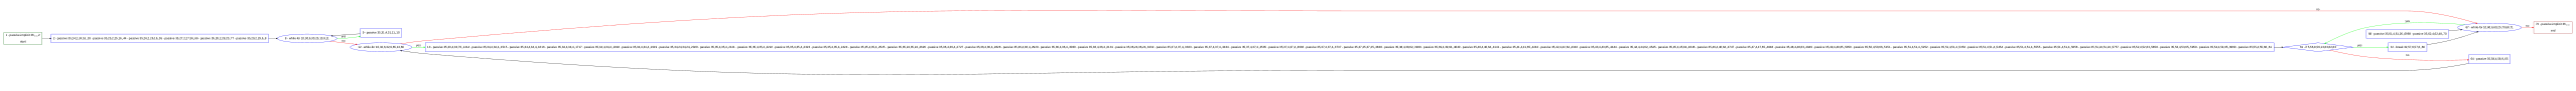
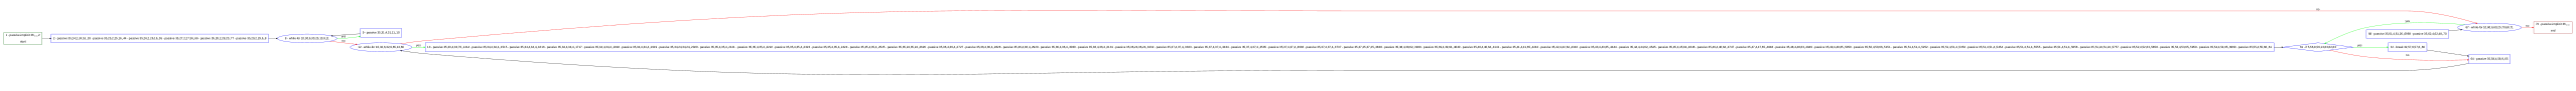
  digraph {
    bgcolor=white
    compound=true
    fillcolor="#FFFFCC"
    fontname=Arial
    fontsize=12
    pack=true
    packmode=clust
    rankdir=LR
    style="rounded,filled"
    node [color="#0000ff" compound=true fillcolor="#ffffff" fixedsize=false fontname=Arial fontsize=12 node_initialized=no shape=box style=filled]
    edge [arrowhead=normal arrowsize=0.5 arrowtail=none color="#000000" compound=true dir=forward fontcolor=black fontname=Arial fontsize=12]
    n1 [label="2 - passive 35,24,2,24,16,,33 - passive 35,25,2,25,16,,44 - passive 35,26,2,26,16,,55 - passive 35,27,2,27,36,,66 - passive 35,28,2,28,20,,77 - passive 35,29,2,29,6,,8"]
    n2 [label="8 - while-for 10,30,6,30,25,10,9,11" shape=oval]
    n3 [label="9 - passive 35,31,4,31,11,,10"]
    n4 [label="12 - while-for 10,32,6,32,9,65,13,66" shape=oval]
    n5 [color="#006400" label="1 - passive-implicit 36,,,,,,2\n\nstart"]
    n6 [label="13 - passive 35,33,4,33,70,,1414 - passive 35,34,4,34,4,,1515 - passive 35,34,4,34,4,,1616 - passive 35,34,4,34,4,,1717 - passive 35,34,4,34,4,,1818 - passive 35,34,4,34,4,,1919 - passive 35,34,24,34,24,,2020 - passive 35,35,4,35,4,,2121 - passive 35,35,4,35,4,,2222 - passive 35,35,4,35,4,,2323 - passive 35,35,4,35,4,,2424 - passive 35,35,4,35,4,,2525 - passive 35,35,24,35,24,,2626 - passive 35,36,4,36,4,,2727 - passive 35,36,4,36,4,,2828 - passive 35,36,4,36,4,,2929 - passive 35,36,4,36,4,,3030 - passive 35,36,4,36,4,,3131 - passive 35,36,24,36,24,,3232 - passive 35,37,4,37,4,,3333 - passive 35,37,4,37,4,,3434 - passive 35,37,4,37,4,,3535 - passive 35,37,4,37,4,,3636 - passive 35,37,4,37,4,,3737 - passive 35,37,25,37,25,,3838 - passive 35,38,4,38,62,,3939 - passive 35,39,4,39,64,,4040 - passive 35,40,4,40,64,,4141 - passive 35,41,4,41,65,,4242 - passive 35,42,4,42,64,,4343 - passive 35,43,4,43,65,,4444 - passive 35,44,4,44,62,,4545 - passive 35,45,4,45,64,,4646 - passive 35,46,4,46,64,,4747 - passive 35,47,4,47,65,,4848 - passive 35,48,4,48,63,,4949 - passive 35,49,4,49,65,,5050 - passive 35,50,4,50,66,,5151 - passive 35,51,4,51,4,,5252 - passive 35,51,4,51,4,,5353 - passive 35,51,4,51,4,,5454 - passive 35,51,4,51,4,,5555 - passive 35,51,4,51,4,,5656 - passive 35,51,24,51,24,,5757 - passive 35,52,4,52,63,,5858 - passive 35,53,4,53,65,,5959 - passive 35,54,4,54,65,,6060 - passive 35,55,4,55,66,,61"]
    n7 [label="67 - while-for 10,60,6,60,25,70,68,71" shape=oval]
    n8 [label="61 - if 5,56,8,56,13,63,62,63" shape=diamond]
    n9 [color="#a52a2a" label="72 - passive-implicit 36,,,,,,\n\nend"]
    n10 [label="62 - break 32,57,6,57,6,,66"]
    n11 [label="64 - passive 35,58,4,58,9,,65"]
    n12 [label="68 - passive 35,61,4,61,26,,6969 - passive 35,62,4,62,48,,70"]
    n1 -> n2
    n2 -> n3 [color="#00ff00" label=yes]
    n2 -> n4 [color="#ff0000" label=no]
    n3 -> n2
    n4 -> n6 [color="#00ff00" label=yes]
    n4 -> n7 [color="#ff0000" label=no]
    n5 -> n1
    n6 -> n8
    n7 -> n8 [color="#00ff00" label=yes]
    n7 -> n9 [color="#ff0000" label=no]
    n8 -> n10 [color="#00ff00" label=yes]
    n8 -> n11 [color="#ff0000" label=no]
-   n10 -> n7
+   n10 -> n11
    n11 -> n4
    n12 -> n7
  }
